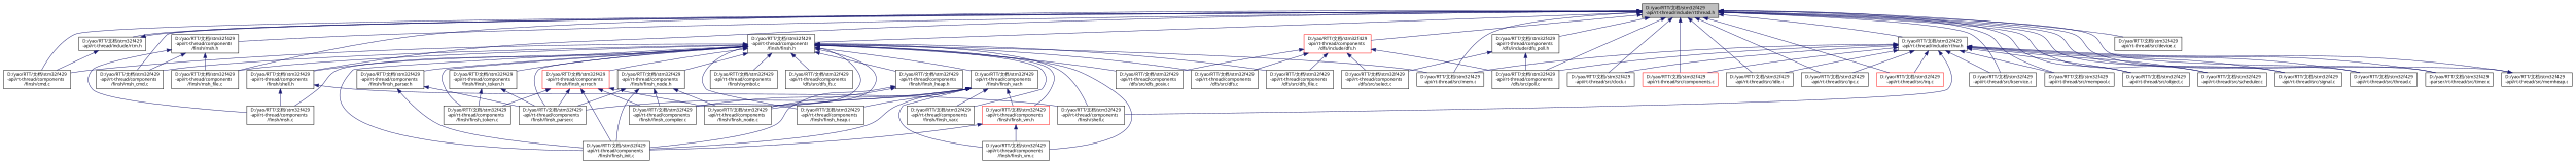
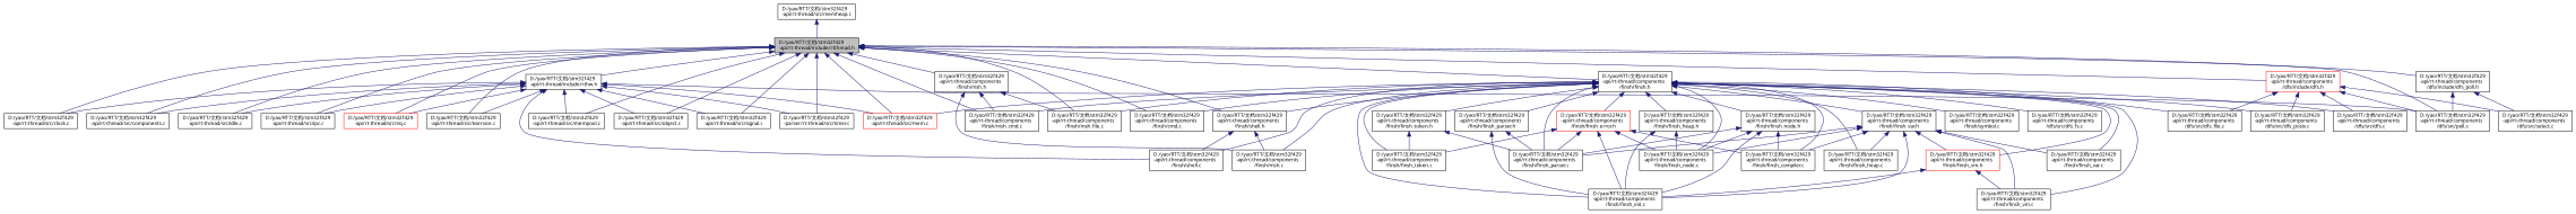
  digraph {
    node [color=black fillcolor=white fontname="FreeSans.ttf" fontsize=10 shape=record style=filled]
    edge [color=midnightblue dir=back fontname="FreeSans.ttf" fontsize=10 labelfontname="FreeSans.ttf" labelfontsize=10 style=solid]
    n1 [fillcolor=grey75 fontcolor=black height=0.2 label="D:/yao/RTT/文档/stm32f429\l-api/rt-thread/include/rtthread.h" width=0.4]
    n2 [height=0.2 label="D:/yao/RTT/文档/stm32f429\l-api/rt-thread/src/clock.c" width=0.4]
-   n3 [color=red height=0.2 label="D:/yao/RTT/文档/stm32f429\l-api/rt-thread/src/components.c" width=0.4]
-   n4 [height=0.2 label="D:/yao/RTT/文档/stm32f429\l-api/rt-thread/src/device.c" width=0.4]
+   n3 [height=0.2 label="D:/yao/RTT/文档/stm32f429\l-api/rt-thread/src/components.c" width=0.4]
    n5 [height=0.2 label="D:/yao/RTT/文档/stm32f429\l-api/rt-thread/src/idle.c" width=0.4]
    n6 [height=0.2 label="D:/yao/RTT/文档/stm32f429\l-api/rt-thread/src/ipc.c" width=0.4]
    n7 [color=red height=0.2 label="D:/yao/RTT/文档/stm32f429\l-api/rt-thread/src/irq.c" width=0.4]
    n8 [height=0.2 label="D:/yao/RTT/文档/stm32f429\l-api/rt-thread/src/kservice.c" width=0.4]
-   n9 [height=0.2 label="D:/yao/RTT/文档/stm32f429\l-api/rt-thread/src/mem.c" width=0.4]
+   n9 [color=red height=0.2 label="D:/yao/RTT/文档/stm32f429\l-api/rt-thread/src/mem.c" width=0.4]
    n10 [height=0.2 label="D:/yao/RTT/文档/stm32f429\l-api/rt-thread/src/mempool.c" width=0.4]
    n11 [height=0.2 label="D:/yao/RTT/文档/stm32f429\l-api/rt-thread/src/object.c" width=0.4]
-   n12 [height=0.2 label="D:/yao/RTT/文档/stm32f429\l-api/rt-thread/src/scheduler.c" width=0.4]
    n13 [height=0.2 label="D:/yao/RTT/文档/stm32f429\l-api/rt-thread/src/signal.c" width=0.4]
-   n14 [height=0.2 label="D:/yao/RTT/文档/stm32f429\l-api/rt-thread/src/thread.c" width=0.4]
    n15 [height=0.2 label="D:/yao/RTT/文档/stm32f429\l-parser/rt-thread/src/timer.c" width=0.4]
    n16 [height=0.2 label="D:/yao/RTT/文档/stm32f429\l-api/rt-thread/include/rthw.h" width=0.4]
    n17 [height=0.2 label="D:/yao/RTT/文档/stm32f429\l-api/rt-thread/components\l/dfs/src/poll.c" width=0.4]
-   n18 [height=0.2 label="D:/yao/RTT/文档/stm32f429\l-api/rt-thread/include/rtm.h" width=0.4]
    n19 [height=0.2 label="D:/yao/RTT/文档/stm32f429\l-api/rt-thread/components\l/finsh/cmd.c" width=0.4]
    n20 [height=0.2 label="D:/yao/RTT/文档/stm32f429\l-api/rt-thread/components\l/finsh/finsh.h" width=0.4]
    n21 [height=0.2 label="D:/yao/RTT/文档/stm32f429\l-api/rt-thread/components\l/finsh/msh_cmd.c" width=0.4]
    n22 [height=0.2 label="D:/yao/RTT/文档/stm32f429\l-api/rt-thread/components\l/finsh/msh_file.c" width=0.4]
    n23 [height=0.2 label="D:/yao/RTT/文档/stm32f429\l-api/rt-thread/components\l/finsh/shell.h" width=0.4]
    n24 [height=0.2 label="D:/yao/RTT/文档/stm32f429\l-api/rt-thread/components\l/finsh/msh.h" width=0.4]
    n25 [color=red height=0.2 label="D:/yao/RTT/文档/stm32f429\l-api/rt-thread/components\l/dfs/include/dfs.h" width=0.4]
    n26 [height=0.2 label="D:/yao/RTT/文档/stm32f429\l-api/rt-thread/components\l/dfs/include/dfs_poll.h" width=0.4]
    n27 [height=0.2 label="D:/yao/RTT/文档/stm32f429\l-api/rt-thread/src/memheap.c" width=0.4]
    n28 [height=0.2 label="D:/yao/RTT/文档/stm32f429\l-api/rt-thread/components\l/finsh/shell.c" width=0.4]
    n29 [height=0.2 label="D:/yao/RTT/文档/stm32f429\l-api/rt-thread/components\l/finsh/finsh_compiler.c" width=0.4]
    n30 [height=0.2 label="D:/yao/RTT/文档/stm32f429\l-api/rt-thread/components\l/finsh/finsh_node.h" width=0.4]
    n31 [height=0.2 label="D:/yao/RTT/文档/stm32f429\l-api/rt-thread/components\l/finsh/finsh_init.c" width=0.4]
    n32 [height=0.2 label="D:/yao/RTT/文档/stm32f429\l-api/rt-thread/components\l/finsh/finsh_node.c" width=0.4]
    n33 [height=0.2 label="D:/yao/RTT/文档/stm32f429\l-api/rt-thread/components\l/finsh/finsh_parser.c" width=0.4]
    n34 [color=red height=0.2 label="D:/yao/RTT/文档/stm32f429\l-api/rt-thread/components\l/finsh/finsh_error.h" width=0.4]
    n35 [height=0.2 label="D:/yao/RTT/文档/stm32f429\l-api/rt-thread/components\l/finsh/finsh_token.c" width=0.4]
    n36 [height=0.2 label="D:/yao/RTT/文档/stm32f429\l-api/rt-thread/components\l/finsh/finsh_var.h" width=0.4]
    n37 [color=red height=0.2 label="D:/yao/RTT/文档/stm32f429\l-api/rt-thread/components\l/finsh/finsh_vm.h" width=0.4]
    n38 [height=0.2 label="D:/yao/RTT/文档/stm32f429\l-api/rt-thread/components\l/finsh/finsh_vm.c" width=0.4]
    n39 [height=0.2 label="D:/yao/RTT/文档/stm32f429\l-api/rt-thread/components\l/finsh/finsh_heap.c" width=0.4]
    n40 [height=0.2 label="D:/yao/RTT/文档/stm32f429\l-api/rt-thread/components\l/finsh/finsh_var.c" width=0.4]
    n41 [height=0.2 label="D:/yao/RTT/文档/stm32f429\l-api/rt-thread/components\l/finsh/finsh_heap.h" width=0.4]
    n42 [height=0.2 label="D:/yao/RTT/文档/stm32f429\l-api/rt-thread/components\l/finsh/finsh_parser.h" width=0.4]
    n43 [height=0.2 label="D:/yao/RTT/文档/stm32f429\l-api/rt-thread/components\l/finsh/finsh_token.h" width=0.4]
    n44 [height=0.2 label="D:/yao/RTT/文档/stm32f429\l-api/rt-thread/components\l/finsh/msh.c" width=0.4]
    n45 [height=0.2 label="D:/yao/RTT/文档/stm32f429\l-api/rt-thread/components\l/finsh/symbol.c" width=0.4]
    n46 [height=0.2 label="D:/yao/RTT/文档/stm32f429\l-api/rt-thread/components\l/dfs/src/dfs.c" width=0.4]
    n47 [height=0.2 label="D:/yao/RTT/文档/stm32f429\l-api/rt-thread/components\l/dfs/src/dfs_file.c" width=0.4]
    n48 [height=0.2 label="D:/yao/RTT/文档/stm32f429\l-api/rt-thread/components\l/dfs/src/dfs_fs.c" width=0.4]
    n49 [height=0.2 label="D:/yao/RTT/文档/stm32f429\l-api/rt-thread/components\l/dfs/src/dfs_posix.c" width=0.4]
    n50 [height=0.2 label="D:/yao/RTT/文档/stm32f429\l-api/rt-thread/components\l/dfs/src/select.c" width=0.4]
    n1 -> n2
    n1 -> n3
-   n1 -> n4
    n1 -> n5
    n1 -> n6
    n1 -> n7
    n1 -> n8
    n1 -> n9
    n1 -> n10
    n1 -> n11
-   n1 -> n12
    n1 -> n13
-   n1 -> n14
    n1 -> n15
    n1 -> n16
    n1 -> n17
-   n1 -> n18
    n1 -> n19
    n1 -> n20
    n1 -> n21
    n1 -> n22
    n1 -> n23
    n1 -> n24
    n1 -> n25
    n1 -> n26
    n16 -> n2
    n16 -> n3
    n16 -> n5
    n16 -> n6
    n16 -> n7
    n16 -> n8
    n16 -> n9
    n16 -> n10
    n16 -> n11
-   n16 -> n12
    n16 -> n13
-   n16 -> n14
    n16 -> n15
    n16 -> n17
-   n16 -> n27
    n16 -> n28
-   n18 -> n1
-   n18 -> n19
    n20 -> n9
    n20 -> n19
    n20 -> n21
    n20 -> n22
    n20 -> n23
    n20 -> n28
    n20 -> n29
    n20 -> n30
    n20 -> n31
    n20 -> n32
    n20 -> n33
    n20 -> n34
    n20 -> n35
    n20 -> n36
    n20 -> n37
    n20 -> n38
    n20 -> n39
    n20 -> n40
    n20 -> n41
    n20 -> n42
    n20 -> n43
    n20 -> n44
    n20 -> n45
    n20 -> n46
    n20 -> n47
    n20 -> n48
    n20 -> n49
    n23 -> n28
    n23 -> n44
    n24 -> n21
    n24 -> n22
    n24 -> n44
    n25 -> n17
    n25 -> n46
    n25 -> n47
    n25 -> n49
    n25 -> n50
    n26 -> n17
    n26 -> n50
    n27 -> n1
    n30 -> n29
    n30 -> n31
    n30 -> n32
    n30 -> n33
    n34 -> n29
    n34 -> n31
    n34 -> n32
    n34 -> n33
    n34 -> n35
    n36 -> n29
    n36 -> n31
    n36 -> n32
    n36 -> n33
    n36 -> n37
    n36 -> n38
    n36 -> n39
    n36 -> n40
    n37 -> n31
    n37 -> n38
    n41 -> n31
    n41 -> n32
    n42 -> n31
    n42 -> n33
    n43 -> n33
    n43 -> n35
  }
